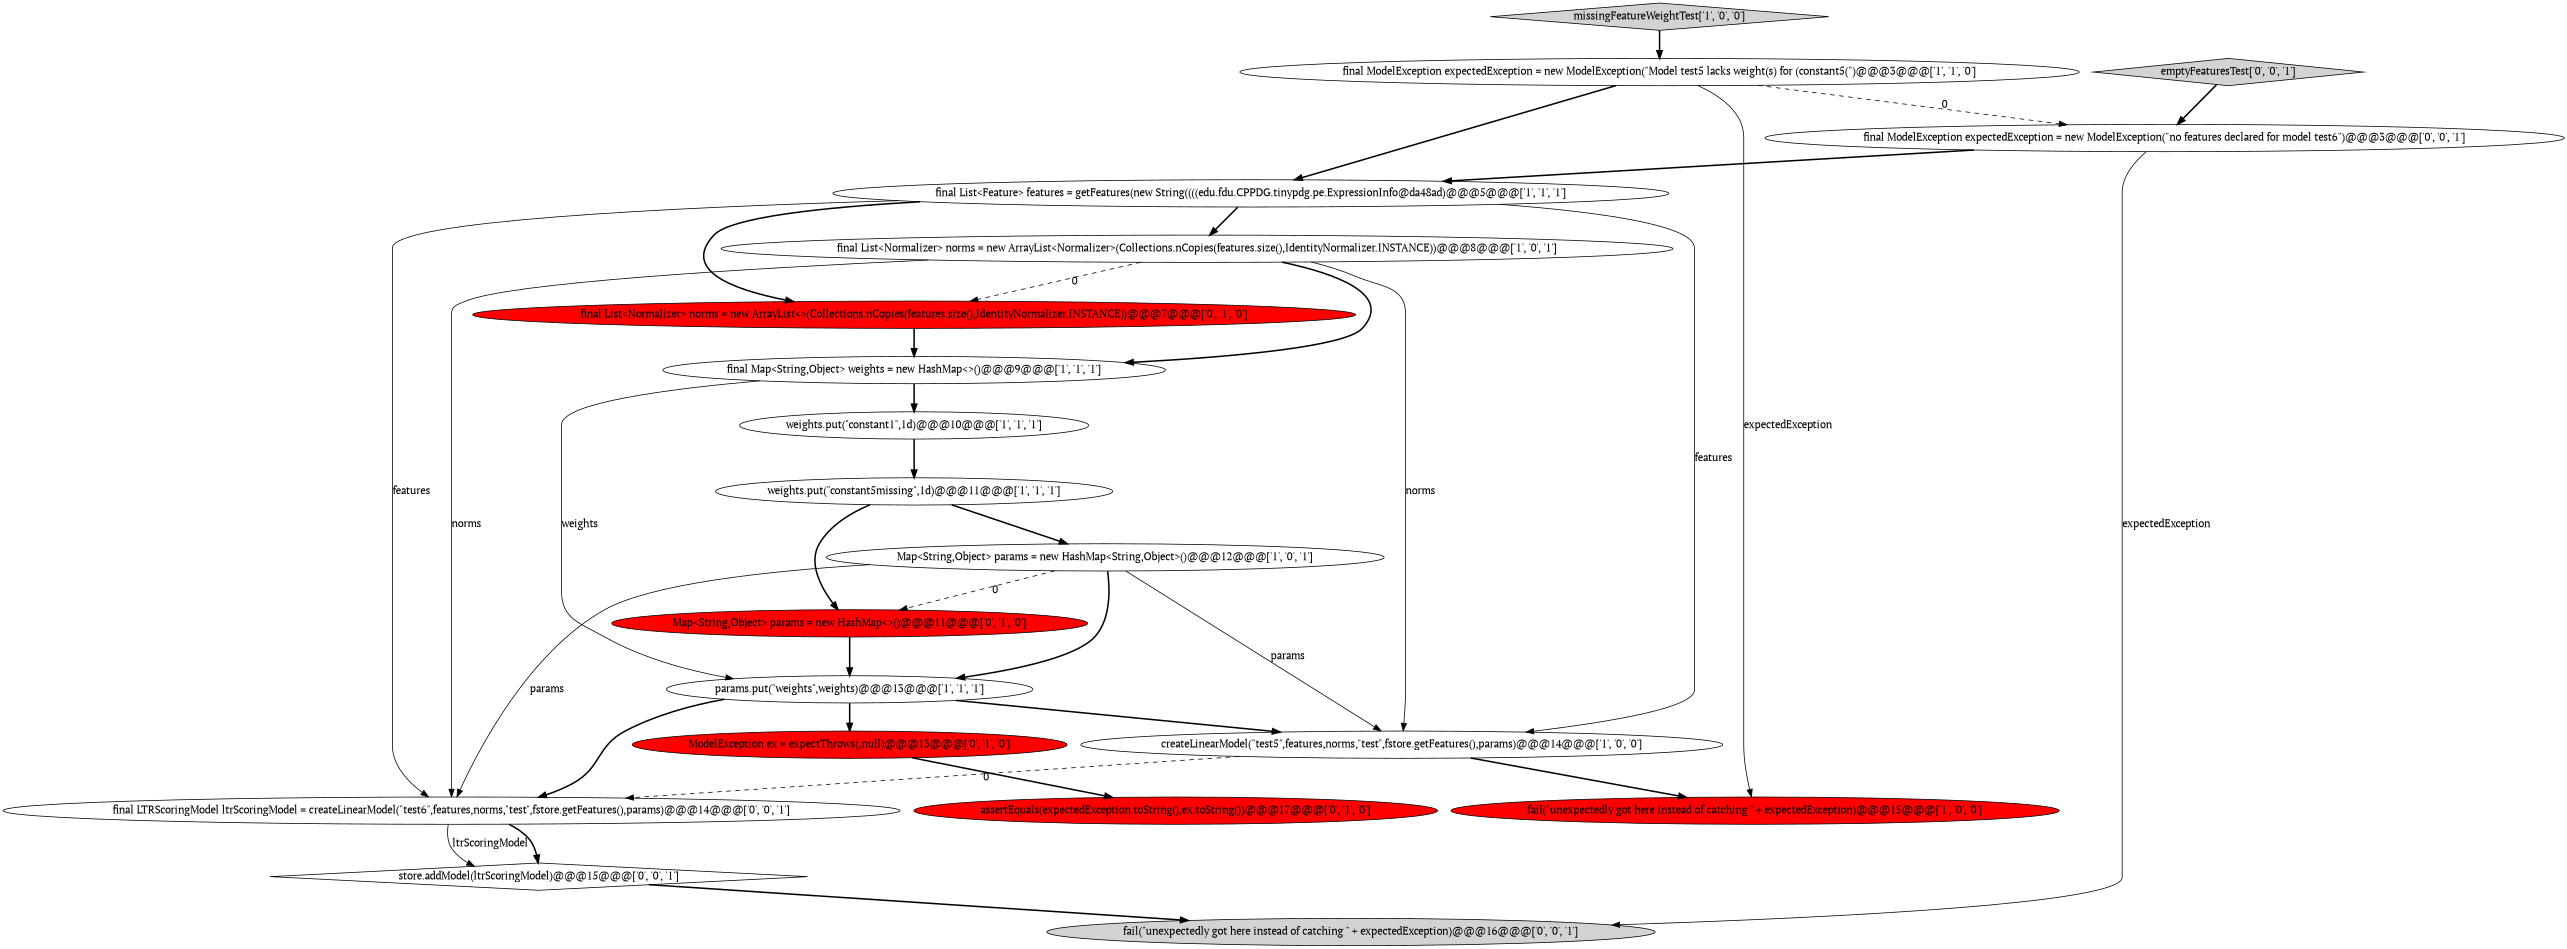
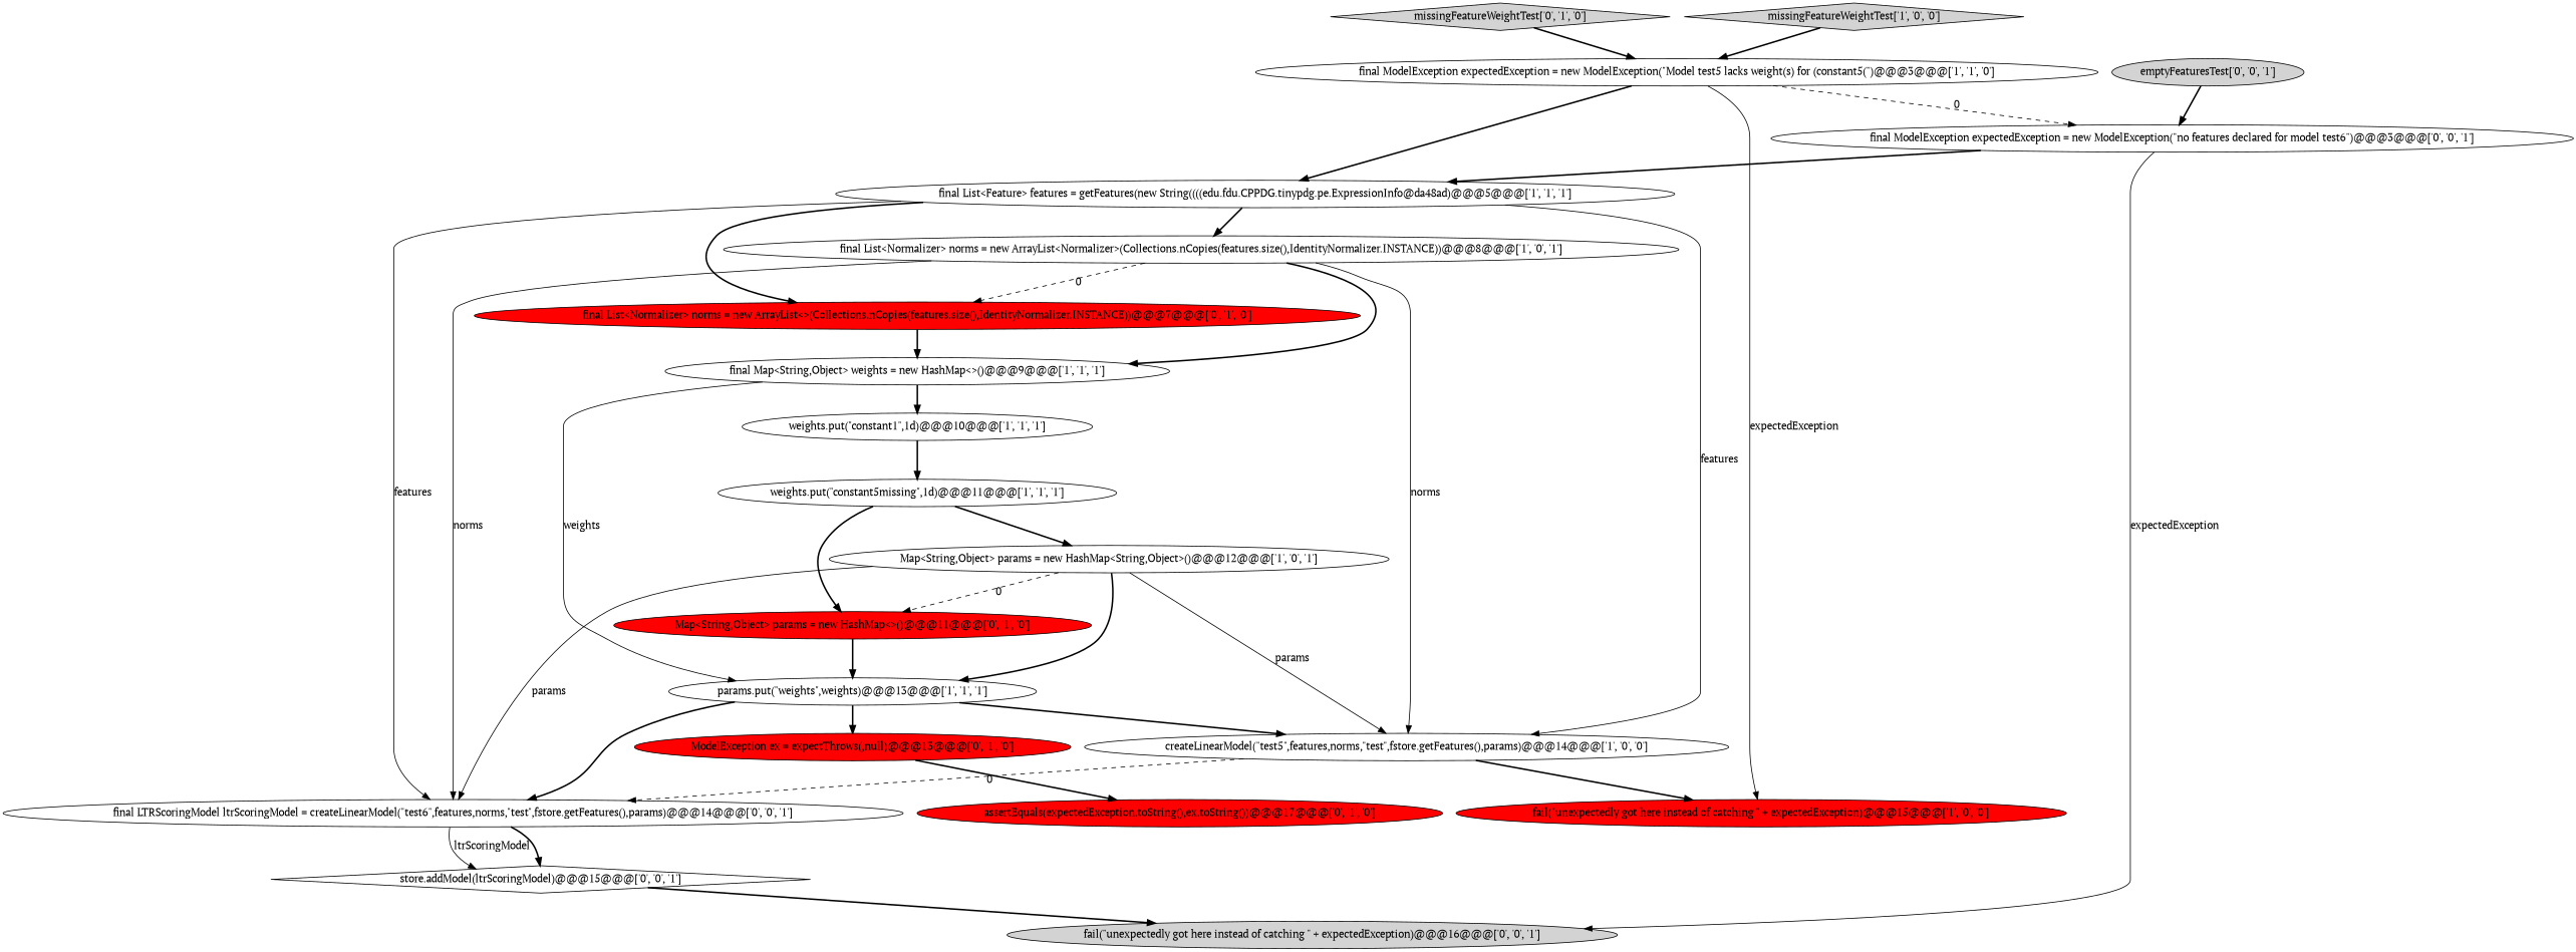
  digraph {
    fontname="PT Serif"
    node [fillcolor=white fontname="PT Serif" shape=ellipse style=filled]
    edge [fontname="PT Serif" style=bold]
    n1 [label="Map<String,Object> params = new HashMap<String,Object>()@@@12@@@['1', '0', '1']"]
    n2 [label="createLinearModel(\"test5\",features,norms,\"test\",fstore.getFeatures(),params)@@@14@@@['1', '0', '0']"]
    n3 [label="final LTRScoringModel ltrScoringModel = createLinearModel(\"test6\",features,norms,\"test\",fstore.getFeatures(),params)@@@14@@@['0', '0', '1']"]
    n4 [label="params.put(\"weights\",weights)@@@13@@@['1', '1', '1']"]
    n5 [fillcolor=red label="Map<String,Object> params = new HashMap<>()@@@11@@@['0', '1', '0']"]
    n6 [fillcolor=red label="fail(\"unexpectedly got here instead of catching \" + expectedException)@@@15@@@['1', '0', '0']"]
    n7 [label="store.addModel(ltrScoringModel)@@@15@@@['0', '0', '1']" shape=diamond]
    n8 [fillcolor=red label="ModelException ex = expectThrows(,null)@@@13@@@['0', '1', '0']"]
    n9 [label="final List<Normalizer> norms = new ArrayList<Normalizer>(Collections.nCopies(features.size(),IdentityNormalizer.INSTANCE))@@@8@@@['1', '0', '1']"]
    n10 [fillcolor=red label="final List<Normalizer> norms = new ArrayList<>(Collections.nCopies(features.size(),IdentityNormalizer.INSTANCE))@@@7@@@['0', '1', '0']"]
    n11 [label="final Map<String,Object> weights = new HashMap<>()@@@9@@@['1', '1', '1']"]
    n12 [label="weights.put(\"constant1\",1d)@@@10@@@['1', '1', '1']"]
    n13 [label="weights.put(\"constant5missing\",1d)@@@11@@@['1', '1', '1']"]
    n14 [label="final ModelException expectedException = new ModelException(\"Model test5 lacks weight(s) for (constant5(\")@@@3@@@['1', '1', '0']"]
    n15 [label="final ModelException expectedException = new ModelException(\"no features declared for model test6\")@@@3@@@['0', '0', '1']"]
    n16 [label="final List<Feature> features = getFeatures(new String((((edu.fdu.CPPDG.tinypdg.pe.ExpressionInfo@da48ad)@@@5@@@['1', '1', '1']"]
    n17 [fillcolor=lightgray label="fail(\"unexpectedly got here instead of catching \" + expectedException)@@@16@@@['0', '0', '1']"]
    n18 [fillcolor=red label="assertEquals(expectedException.toString(),ex.toString())@@@17@@@['0', '1', '0']"]
+   n19 [fillcolor=lightgray label="missingFeatureWeightTest['0', '1', '0']" shape=diamond]
    n20 [fillcolor=lightgray label="missingFeatureWeightTest['1', '0', '0']" shape=diamond]
-   n21 [fillcolor=lightgray label="emptyFeaturesTest['0', '0', '1']" shape=diamond]
+   n21 [fillcolor=lightgray label="emptyFeaturesTest['0', '0', '1']"]
    n1 -> n2 [label=params style=solid]
    n1 -> n3 [label=params style=solid]
    n1 -> n4
    n1 -> n5 [label=0 style=dashed]
    n2 -> n3 [label=0 style=dashed]
    n2 -> n6
    n3 -> n7 [label=ltrScoringModel style=solid]
    n3 -> n7
    n4 -> n2
    n4 -> n3
    n4 -> n8
    n5 -> n4
    n7 -> n17
    n8 -> n18
    n9 -> n2 [label=norms style=solid]
    n9 -> n3 [label=norms style=solid]
    n9 -> n10 [label=0 style=dashed]
    n9 -> n11
    n10 -> n11
    n11 -> n4 [label=weights style=solid]
    n11 -> n12
    n12 -> n13
    n13 -> n1
    n13 -> n5
    n14 -> n6 [label=expectedException style=solid]
    n14 -> n15 [label=0 style=dashed]
    n14 -> n16
    n15 -> n16
    n15 -> n17 [label=expectedException style=solid]
    n16 -> n2 [label=features style=solid]
    n16 -> n3 [label=features style=solid]
    n16 -> n9
    n16 -> n10
+   n19 -> n14
    n20 -> n14
    n21 -> n15
  }
